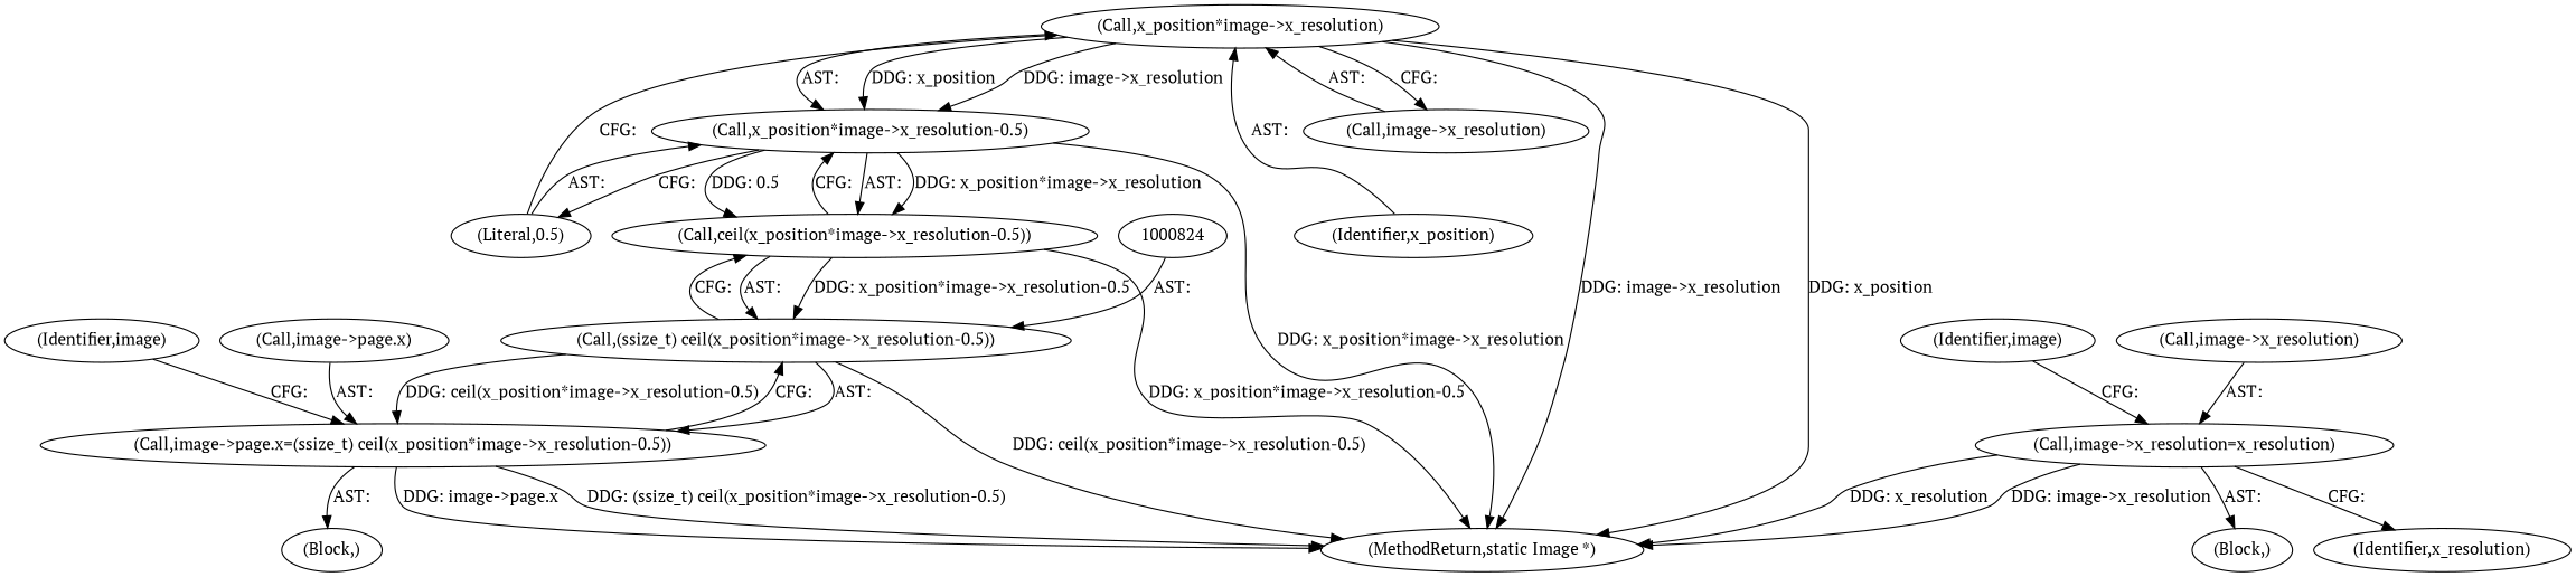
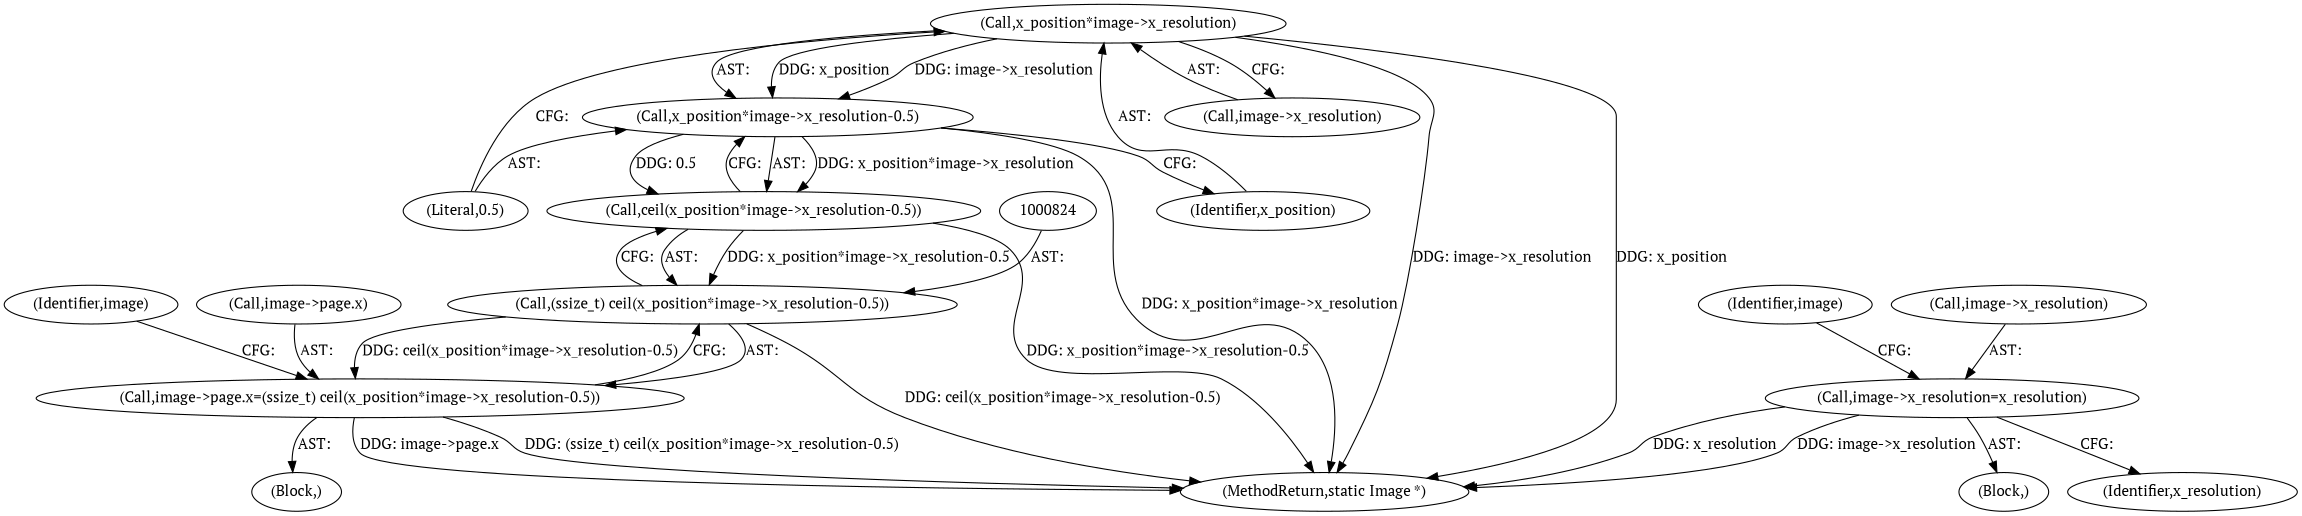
  digraph {
    fontname="PT Serif"
    node [fontname="PT Serif"]
    edge [fontname="PT Serif"]
    n1 [label="(Call,x_position*image->x_resolution)"]
    n2 [label="(Call,x_position*image->x_resolution-0.5)"]
    n3 [label="(MethodReturn,static Image *)"]
    n4 [label="(Call,image->x_resolution)"]
    n5 [label="(Call,ceil(x_position*image->x_resolution-0.5))"]
    n6 [label="(Literal,0.5)"]
    n7 [label="(Call,image->x_resolution=x_resolution)"]
    n8 [label="(Block,)"]
    n9 [label="(Identifier,x_resolution)"]
    n10 [label="(Call,(ssize_t) ceil(x_position*image->x_resolution-0.5))"]
    n11 [label="(Call,image->page.x=(ssize_t) ceil(x_position*image->x_resolution-0.5))"]
    n12 [label="(Block,)"]
    n13 [label="(Identifier,x_position)"]
    n14 [label="(Identifier,image)"]
    n15 [label="(Call,image->x_resolution)"]
    n16 [label="(Identifier,image)"]
    n17 [label="(Call,image->page.x)"]
    1000824
    n1 -> n2 [label="AST: "]
    n1 -> n2 [label="DDG: x_position"]
    n1 -> n2 [label="DDG: image->x_resolution"]
    n1 -> n3 [label="DDG: image->x_resolution"]
    n1 -> n3 [label="DDG: x_position"]
    n1 -> n4 [label="CFG: "]
    n2 -> n3 [label="DDG: x_position*image->x_resolution"]
    n2 -> n5 [label="AST: "]
    n2 -> n5 [label="DDG: x_position*image->x_resolution"]
    n2 -> n5 [label="DDG: 0.5"]
-   n2 -> n6 [label="CFG: "]
+   n2 -> n13 [label="CFG: "]
    n4 -> n1 [label="AST: "]
    n5 -> n2 [label="CFG: "]
    n5 -> n3 [label="DDG: x_position*image->x_resolution-0.5"]
    n5 -> n10 [label="AST: "]
    n5 -> n10 [label="DDG: x_position*image->x_resolution-0.5"]
    n6 -> n1 [label="CFG: "]
    n6 -> n2 [label="AST: "]
    n7 -> n3 [label="DDG: x_resolution"]
    n7 -> n3 [label="DDG: image->x_resolution"]
    n7 -> n8 [label="AST: "]
    n7 -> n9 [label="CFG: "]
    n10 -> n3 [label="DDG: ceil(x_position*image->x_resolution-0.5)"]
    n10 -> n5 [label="CFG: "]
    n10 -> n11 [label="AST: "]
    n10 -> n11 [label="DDG: ceil(x_position*image->x_resolution-0.5)"]
    n11 -> n3 [label="DDG: image->page.x"]
    n11 -> n3 [label="DDG: (ssize_t) ceil(x_position*image->x_resolution-0.5)"]
    n11 -> n10 [label="CFG: "]
    n11 -> n12 [label="AST: "]
    n13 -> n1 [label="AST: "]
    n14 -> n11 [label="CFG: "]
    n15 -> n7 [label="AST: "]
    n16 -> n7 [label="CFG: "]
    n17 -> n11 [label="AST: "]
    1000824 -> n10 [label="AST: "]
  }
